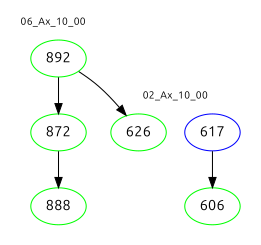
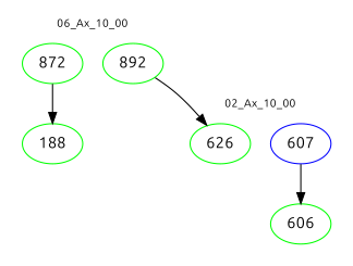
  digraph {
    fontname=Ubuntu
    node [color=green fontname=Ubuntu]
    edge [color=black fontname=Ubuntu]
    n1 [label=892]
    n2 [label=872]
-   n3 [label=888]
-   n4 [color=blue label=617]
+   n3 [label=188]
+   n4 [color=blue label=607]
    n5 [label=606]
    n6 [label=626]
    subgraph cluster_1 {
      color=white
      fontsize=10
      label="06_Ax_10_00"
      n1
      n2
      n3
    }
    subgraph cluster_2 {
      color=white
      fontsize=10
      label="02_Ax_10_00"
      n4
      n5
      n6
    }
-   n1 -> n2
    n1 -> n6
    n2 -> n3
    n4 -> n5
  }
